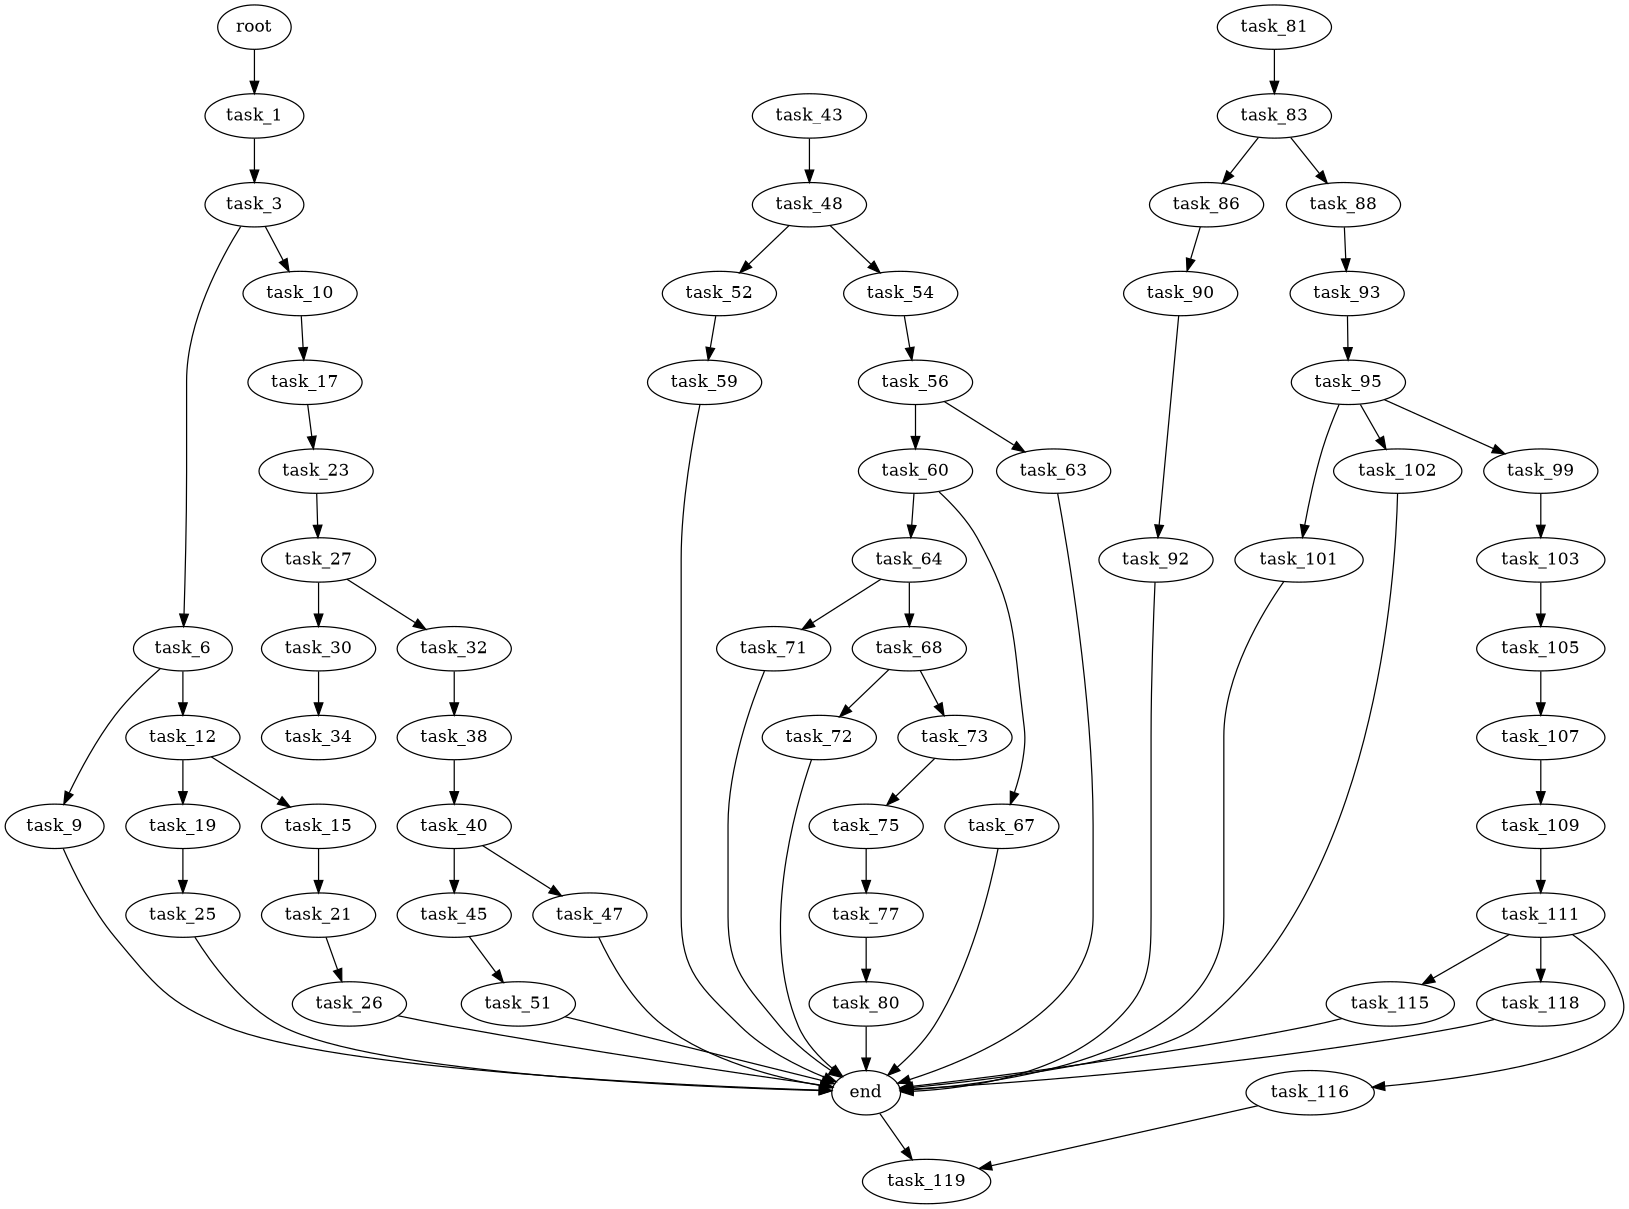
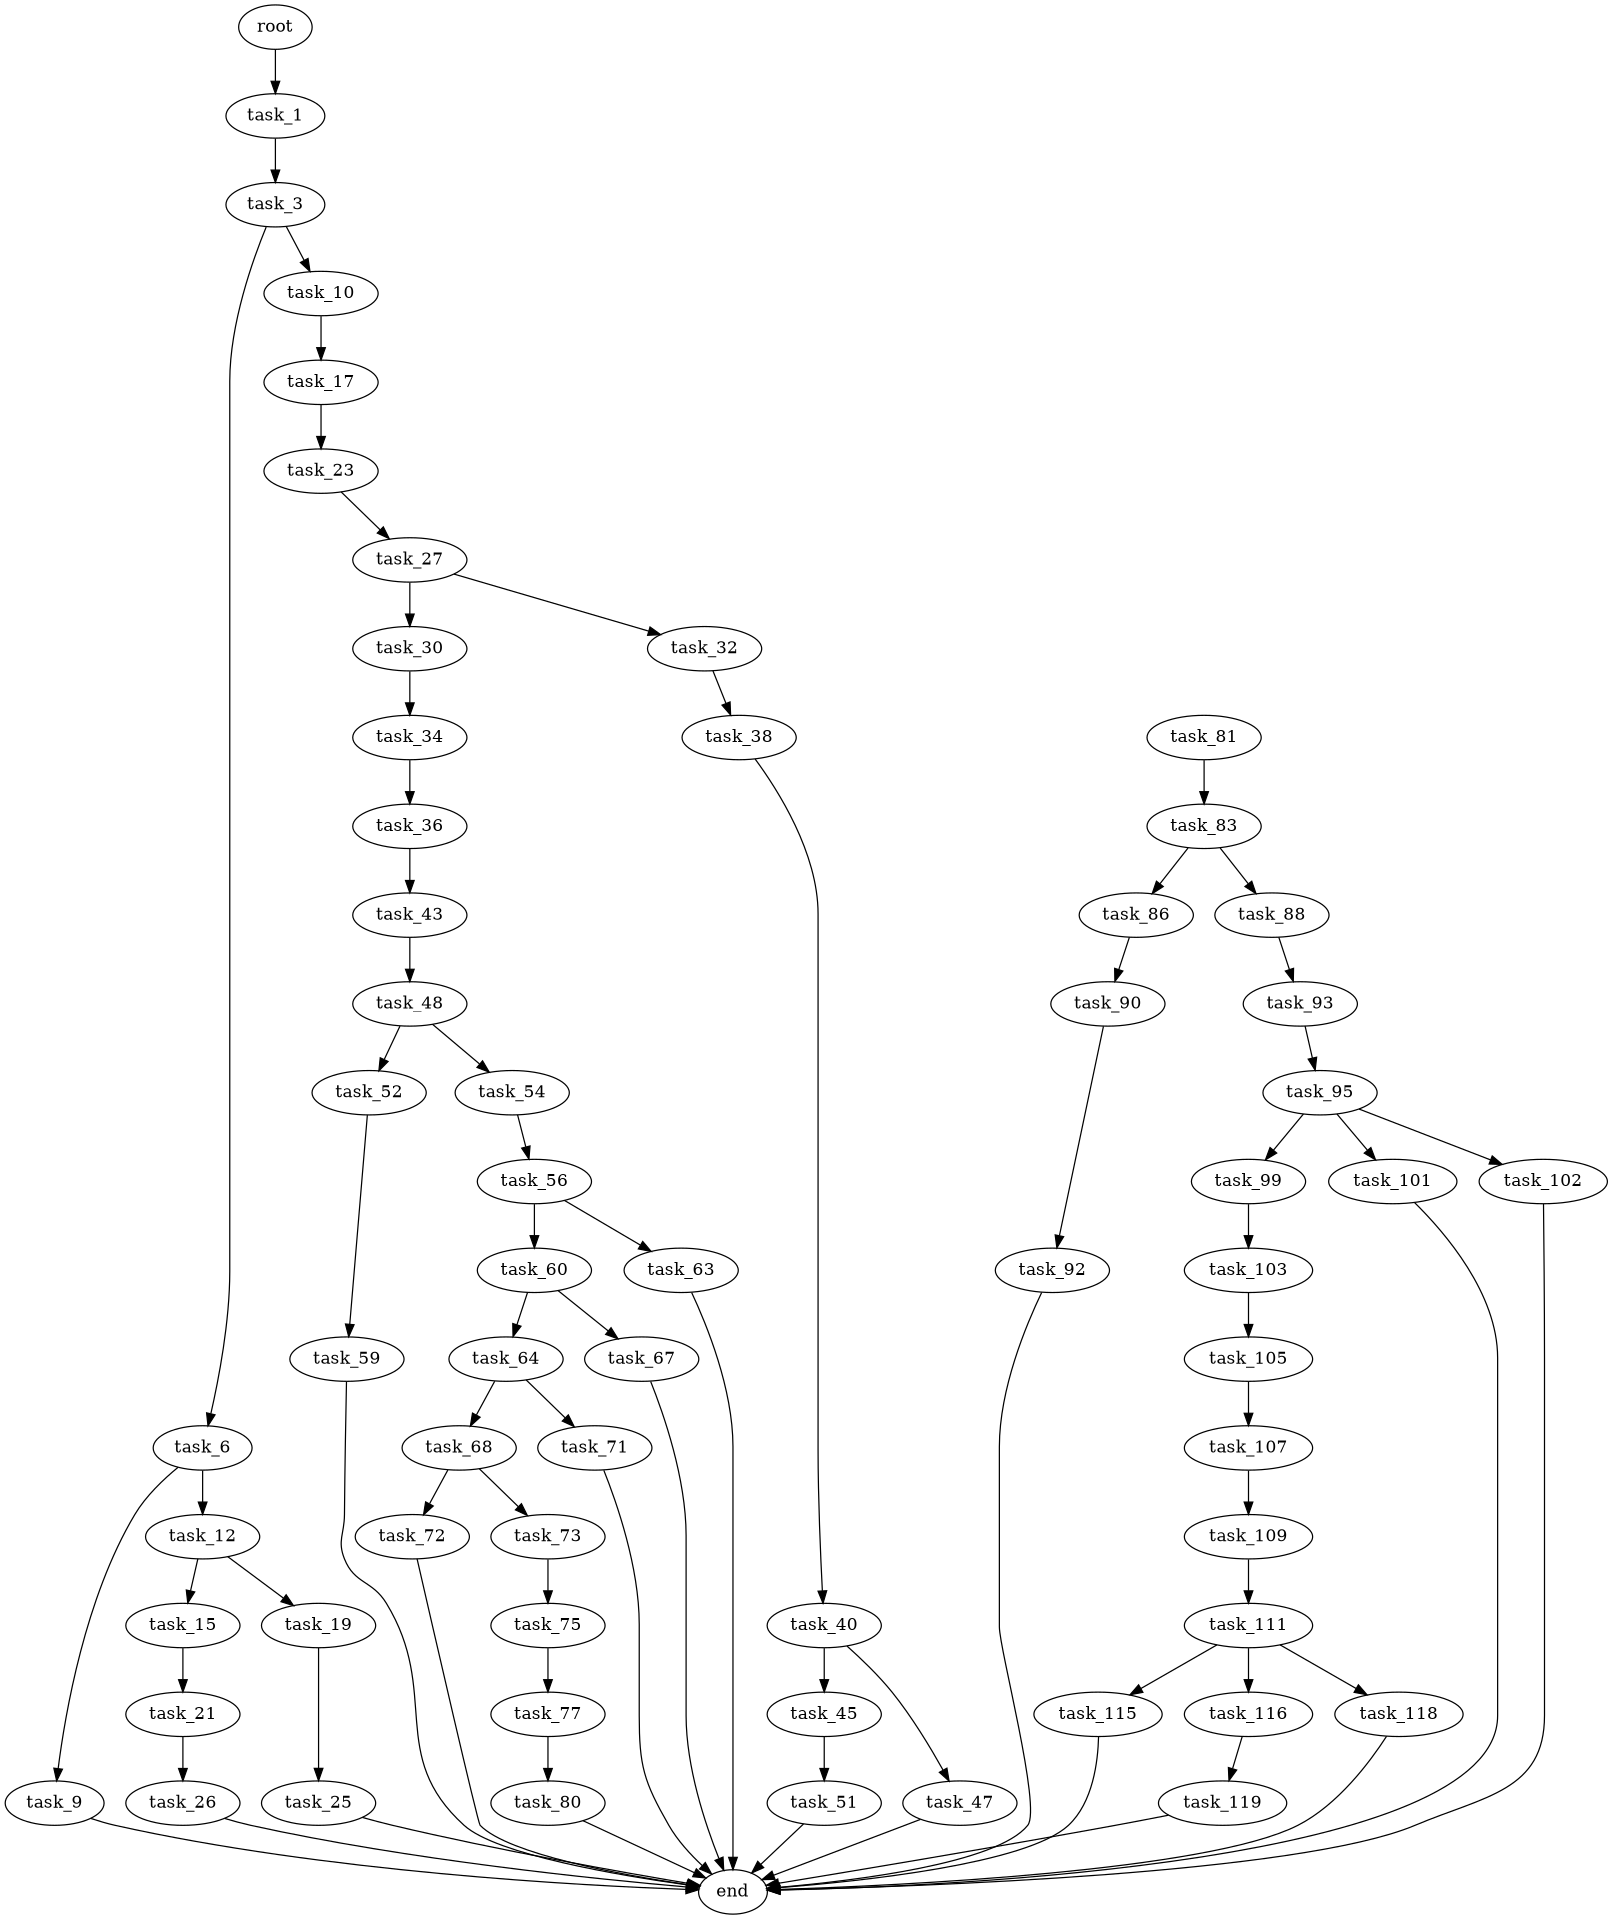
  digraph {
    root
    task_1
    task_3
    task_6
    task_10
    task_9
    task_12
    task_17
    end
    task_15
    task_19
    task_23
    task_21
    task_25
    task_26
    task_27
    task_30
    task_32
    task_34
    task_38
+   task_36
    task_40
    task_43
    task_48
    task_45
    task_47
    task_51
    task_52
    task_54
    task_59
    task_56
    task_60
    task_63
    task_64
    task_67
    task_68
    task_71
    task_72
    task_73
    task_75
    task_77
    task_80
    task_81
    task_83
    task_86
    task_88
    task_90
    task_93
    task_92
    task_95
    task_99
    task_101
    task_102
    task_103
    task_105
    task_107
    task_109
    task_111
    task_115
    task_116
    task_118
    task_119
    root -> task_1
    task_1 -> task_3
    task_3 -> task_6
    task_3 -> task_10
    task_6 -> task_9
    task_6 -> task_12
    task_10 -> task_17
    task_9 -> end
    task_12 -> task_15
    task_12 -> task_19
    task_17 -> task_23
    task_15 -> task_21
    task_19 -> task_25
    task_23 -> task_27
    task_21 -> task_26
    task_25 -> end
    task_26 -> end
    task_27 -> task_30
    task_27 -> task_32
    task_30 -> task_34
    task_32 -> task_38
+   task_34 -> task_36
    task_38 -> task_40
+   task_36 -> task_43
    task_40 -> task_45
    task_40 -> task_47
    task_43 -> task_48
    task_48 -> task_52
    task_48 -> task_54
    task_45 -> task_51
    task_47 -> end
    task_51 -> end
    task_52 -> task_59
    task_54 -> task_56
    task_59 -> end
    task_56 -> task_60
    task_56 -> task_63
    task_60 -> task_64
    task_60 -> task_67
    task_63 -> end
    task_64 -> task_68
    task_64 -> task_71
    task_67 -> end
    task_68 -> task_72
    task_68 -> task_73
    task_71 -> end
    task_72 -> end
    task_73 -> task_75
    task_75 -> task_77
    task_77 -> task_80
    task_80 -> end
    task_81 -> task_83
    task_83 -> task_86
    task_83 -> task_88
    task_86 -> task_90
    task_88 -> task_93
    task_90 -> task_92
    task_93 -> task_95
    task_92 -> end
    task_95 -> task_99
    task_95 -> task_101
    task_95 -> task_102
    task_99 -> task_103
    task_101 -> end
    task_102 -> end
    task_103 -> task_105
    task_105 -> task_107
    task_107 -> task_109
    task_109 -> task_111
    task_111 -> task_115
    task_111 -> task_116
    task_111 -> task_118
    task_115 -> end
    task_116 -> task_119
    task_118 -> end
-   end -> task_119
+   task_119 -> end
  }
